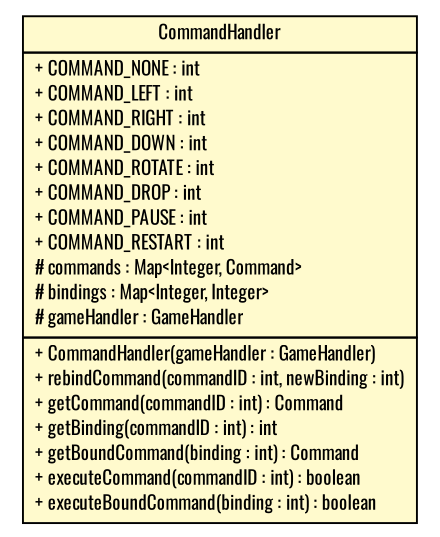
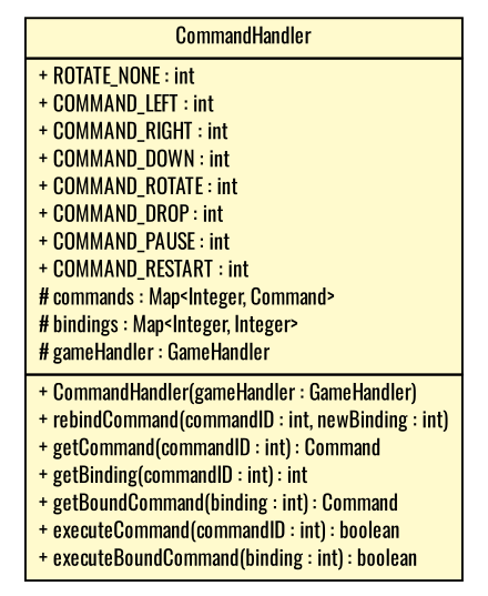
  digraph {
    nodesep=0.25
    ranksep=0.5
    fontname=Oswald
-   n1 [fontcolor=black fontname=Oswald fontsize=10.0 label=<<table title="com.github.tilastokeskus.matertis.core.CommandHandler" border="0" cellborder="1" cellspacing="0" cellpadding="2" port="p" bgcolor="lemonChiffon" href="./CommandHandler.html"> 		<tr><td><table border="0" cellspacing="0" cellpadding="1"> <tr><td align="center" balign="center"> CommandHandler </td></tr> 		</table></td></tr> 		<tr><td><table border="0" cellspacing="0" cellpadding="1"> <tr><td align="left" balign="left"> + COMMAND_NONE : int </td></tr> <tr><td align="left" balign="left"> + COMMAND_LEFT : int </td></tr> <tr><td align="left" balign="left"> + COMMAND_RIGHT : int </td></tr> <tr><td align="left" balign="left"> + COMMAND_DOWN : int </td></tr> <tr><td align="left" balign="left"> + COMMAND_ROTATE : int </td></tr> <tr><td align="left" balign="left"> + COMMAND_DROP : int </td></tr> <tr><td align="left" balign="left"> + COMMAND_PAUSE : int </td></tr> <tr><td align="left" balign="left"> + COMMAND_RESTART : int </td></tr> <tr><td align="left" balign="left"> # commands : Map&lt;Integer, Command&gt; </td></tr> <tr><td align="left" balign="left"> # bindings : Map&lt;Integer, Integer&gt; </td></tr> <tr><td align="left" balign="left"> # gameHandler : GameHandler </td></tr> 		</table></td></tr> 		<tr><td><table border="0" cellspacing="0" cellpadding="1"> <tr><td align="left" balign="left"> + CommandHandler(gameHandler : GameHandler) </td></tr> <tr><td align="left" balign="left"> + rebindCommand(commandID : int, newBinding : int) </td></tr> <tr><td align="left" balign="left"> + getCommand(commandID : int) : Command </td></tr> <tr><td align="left" balign="left"> + getBinding(commandID : int) : int </td></tr> <tr><td align="left" balign="left"> + getBoundCommand(binding : int) : Command </td></tr> <tr><td align="left" balign="left"> + executeCommand(commandID : int) : boolean </td></tr> <tr><td align="left" balign="left"> + executeBoundCommand(binding : int) : boolean </td></tr> 		</table></td></tr> 		</table>> shape=plaintext]
+   n1 [fontcolor=black fontname=Oswald fontsize=10.0 label=<<table title="com.github.tilastokeskus.matertis.core.CommandHandler" border="0" cellborder="1" cellspacing="0" cellpadding="2" port="p" bgcolor="lemonChiffon" href="./CommandHandler.html"> 		<tr><td><table border="0" cellspacing="0" cellpadding="1"> <tr><td align="center" balign="center"> CommandHandler </td></tr> 		</table></td></tr> 		<tr><td><table border="0" cellspacing="0" cellpadding="1"> <tr><td align="left" balign="left"> + ROTATE_NONE : int </td></tr> <tr><td align="left" balign="left"> + COMMAND_LEFT : int </td></tr> <tr><td align="left" balign="left"> + COMMAND_RIGHT : int </td></tr> <tr><td align="left" balign="left"> + COMMAND_DOWN : int </td></tr> <tr><td align="left" balign="left"> + COMMAND_ROTATE : int </td></tr> <tr><td align="left" balign="left"> + COMMAND_DROP : int </td></tr> <tr><td align="left" balign="left"> + COMMAND_PAUSE : int </td></tr> <tr><td align="left" balign="left"> + COMMAND_RESTART : int </td></tr> <tr><td align="left" balign="left"> # commands : Map&lt;Integer, Command&gt; </td></tr> <tr><td align="left" balign="left"> # bindings : Map&lt;Integer, Integer&gt; </td></tr> <tr><td align="left" balign="left"> # gameHandler : GameHandler </td></tr> 		</table></td></tr> 		<tr><td><table border="0" cellspacing="0" cellpadding="1"> <tr><td align="left" balign="left"> + CommandHandler(gameHandler : GameHandler) </td></tr> <tr><td align="left" balign="left"> + rebindCommand(commandID : int, newBinding : int) </td></tr> <tr><td align="left" balign="left"> + getCommand(commandID : int) : Command </td></tr> <tr><td align="left" balign="left"> + getBinding(commandID : int) : int </td></tr> <tr><td align="left" balign="left"> + getBoundCommand(binding : int) : Command </td></tr> <tr><td align="left" balign="left"> + executeCommand(commandID : int) : boolean </td></tr> <tr><td align="left" balign="left"> + executeBoundCommand(binding : int) : boolean </td></tr> 		</table></td></tr> 		</table>> shape=plaintext]
  }
